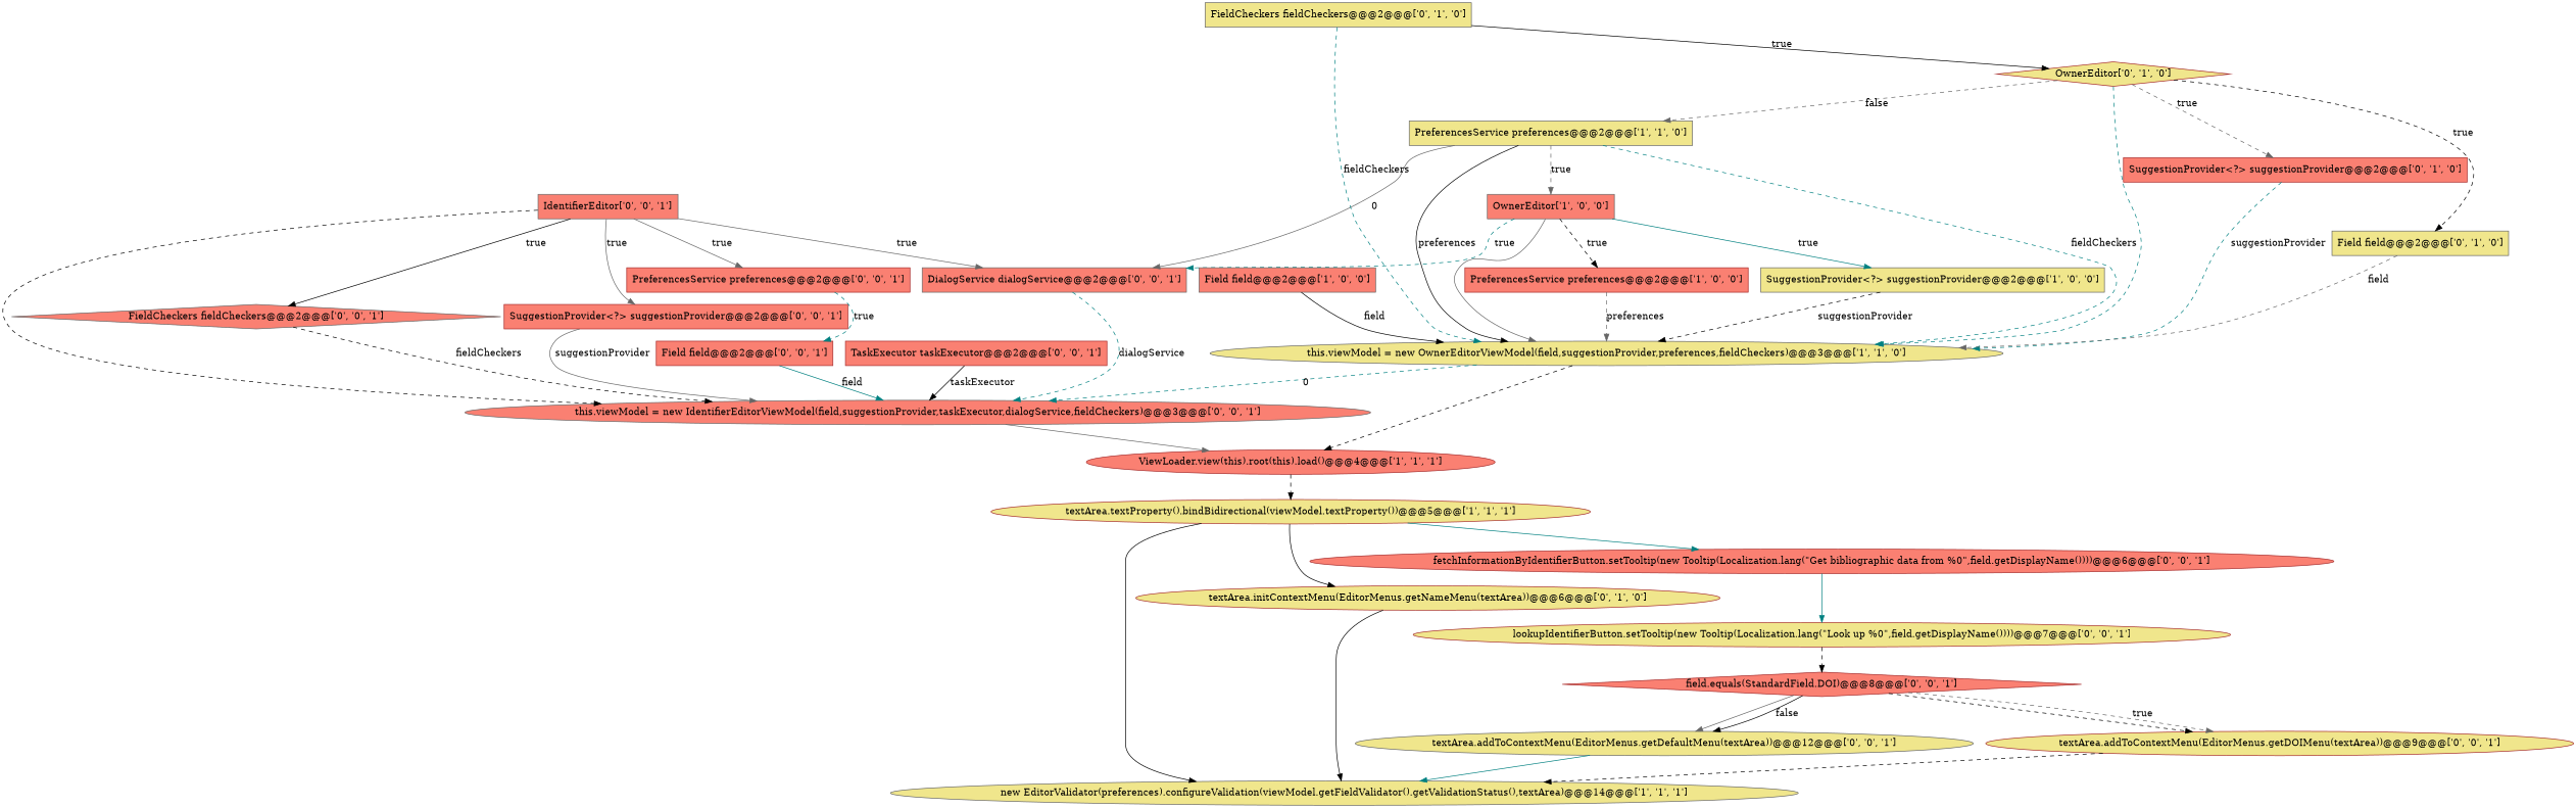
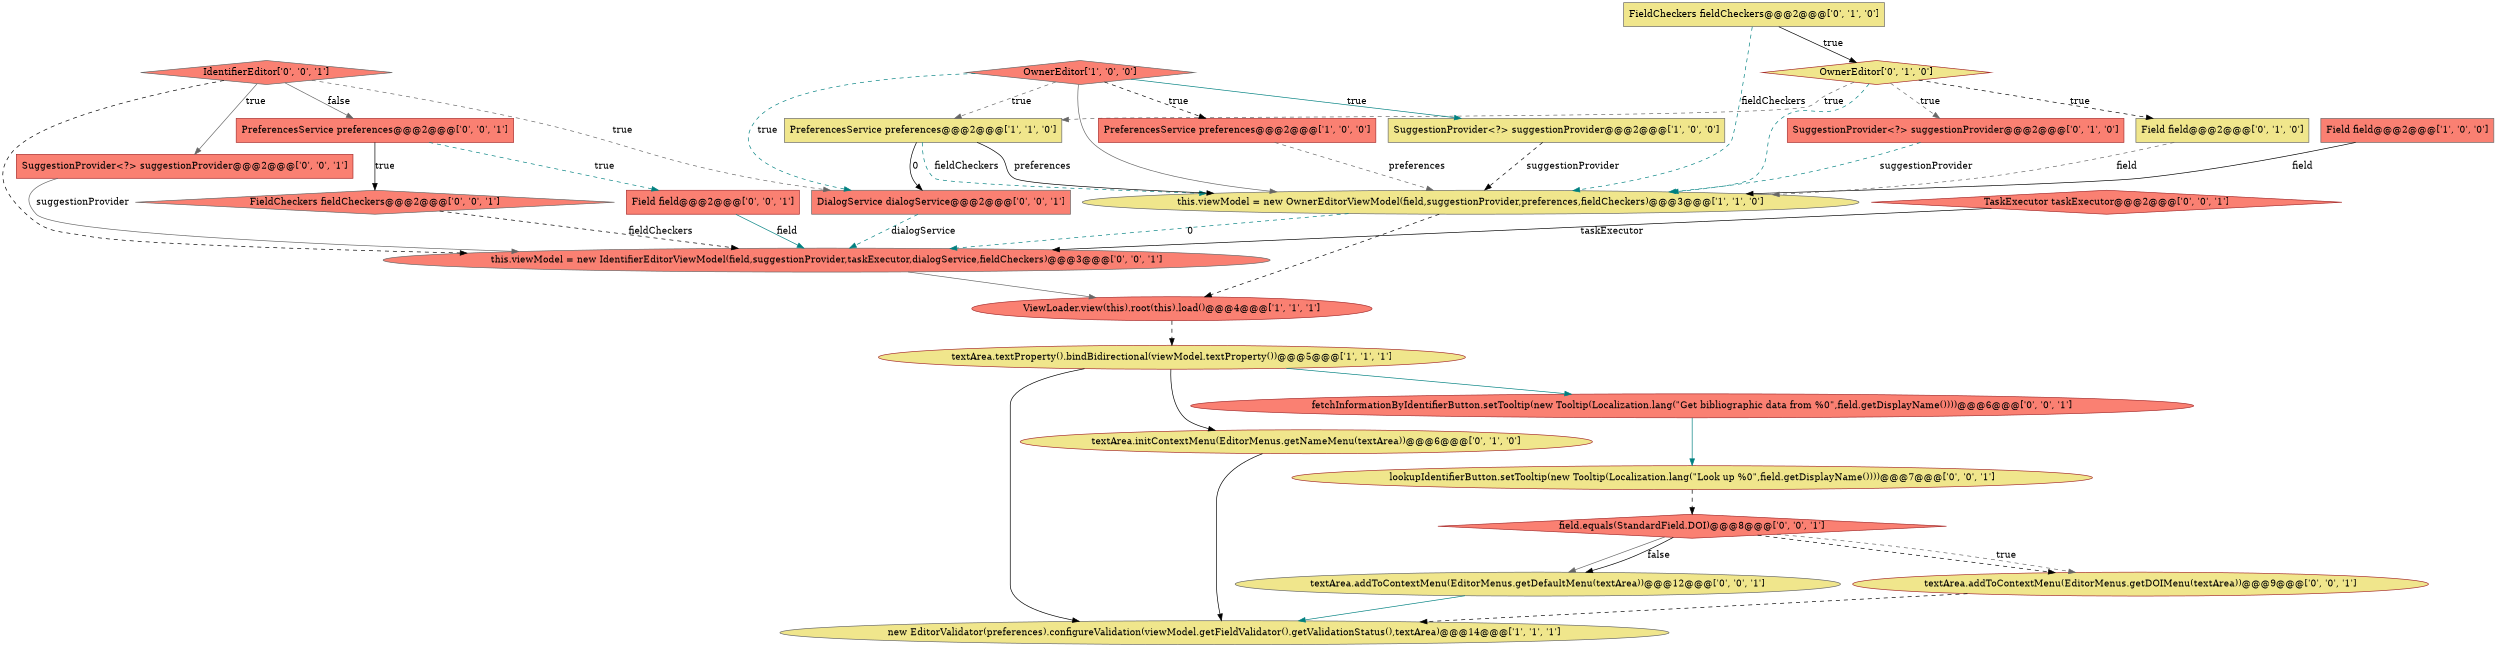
  digraph {
    node [color=brown fillcolor=salmon shape=box style=filled]
    edge [color=black style=dashed]
-   n1 [color=gray40 label="IdentifierEditor['0', '0', '1']"]
+   n1 [color=gray40 label="IdentifierEditor['0', '0', '1']" shape=diamond]
    n2 [color=gray40 label="this.viewModel = new IdentifierEditorViewModel(field,suggestionProvider,taskExecutor,dialogService,fieldCheckers)@@@3@@@['0', '0', '1']" shape=ellipse]
    n3 [color=gray40 label="FieldCheckers fieldCheckers@@@2@@@['0', '0', '1']" shape=diamond]
    n4 [label="SuggestionProvider<?> suggestionProvider@@@2@@@['0', '0', '1']"]
    n5 [label="PreferencesService preferences@@@2@@@['0', '0', '1']"]
    n6 [color=gray40 label="DialogService dialogService@@@2@@@['0', '0', '1']"]
    n7 [label="ViewLoader.view(this).root(this).load()@@@4@@@['1', '1', '1']" shape=ellipse]
    n8 [label="Field field@@@2@@@['0', '0', '1']"]
-   n9 [label="TaskExecutor taskExecutor@@@2@@@['0', '0', '1']"]
+   n9 [label="TaskExecutor taskExecutor@@@2@@@['0', '0', '1']" shape=diamond]
    n10 [color=gray40 fillcolor=khaki label="PreferencesService preferences@@@2@@@['1', '1', '0']"]
    n11 [color=gray40 fillcolor=khaki label="this.viewModel = new OwnerEditorViewModel(field,suggestionProvider,preferences,fieldCheckers)@@@3@@@['1', '1', '0']" shape=ellipse]
    n12 [fillcolor=khaki label="lookupIdentifierButton.setTooltip(new Tooltip(Localization.lang(\"Look up %0\",field.getDisplayName())))@@@7@@@['0', '0', '1']" shape=ellipse]
    n13 [label="field.equals(StandardField.DOI)@@@8@@@['0', '0', '1']" shape=diamond]
    n14 [color=gray40 fillcolor=khaki label="textArea.addToContextMenu(EditorMenus.getDefaultMenu(textArea))@@@12@@@['0', '0', '1']" shape=ellipse]
    n15 [fillcolor=khaki label="textArea.addToContextMenu(EditorMenus.getDOIMenu(textArea))@@@9@@@['0', '0', '1']" shape=ellipse]
    n16 [fillcolor=khaki label="textArea.textProperty().bindBidirectional(viewModel.textProperty())@@@5@@@['1', '1', '1']" shape=ellipse]
    n17 [color=gray40 fillcolor=khaki label="FieldCheckers fieldCheckers@@@2@@@['0', '1', '0']"]
    n18 [fillcolor=khaki label="OwnerEditor['0', '1', '0']" shape=diamond]
    n19 [color=gray40 fillcolor=khaki label="new EditorValidator(preferences).configureValidation(viewModel.getFieldValidator().getValidationStatus(),textArea)@@@14@@@['1', '1', '1']" shape=ellipse]
    n20 [fillcolor=khaki label="textArea.initContextMenu(EditorMenus.getNameMenu(textArea))@@@6@@@['0', '1', '0']" shape=ellipse]
-   n21 [color=gray40 label="OwnerEditor['1', '0', '0']"]
+   n21 [color=gray40 label="OwnerEditor['1', '0', '0']" shape=diamond]
    n22 [label="PreferencesService preferences@@@2@@@['1', '0', '0']"]
    n23 [color=gray40 fillcolor=khaki label="SuggestionProvider<?> suggestionProvider@@@2@@@['1', '0', '0']"]
    n24 [color=gray40 label="Field field@@@2@@@['1', '0', '0']"]
    n25 [label="SuggestionProvider<?> suggestionProvider@@@2@@@['0', '1', '0']"]
    n26 [label="fetchInformationByIdentifierButton.setTooltip(new Tooltip(Localization.lang(\"Get bibliographic data from %0\",field.getDisplayName())))@@@6@@@['0', '0', '1']" shape=ellipse]
    n27 [color=gray40 fillcolor=khaki label="Field field@@@2@@@['0', '1', '0']"]
    n1 -> n2
-   n1 -> n3 [label=true style=solid]
+   n5 -> n3 [label=true style=solid]
    n1 -> n4 [color=gray40 label=true style=solid]
-   n1 -> n5 [color=gray40 label=true style=solid]
-   n1 -> n6 [color=gray40 label=true style=solid]
+   n1 -> n5 [color=gray40 label=false style=solid]
+   n1 -> n6 [color=gray40 label=true]
    n2 -> n7 [color=gray40 style=solid]
    n3 -> n2 [label=fieldCheckers]
    n4 -> n2 [color=gray40 label=suggestionProvider style=solid]
    n5 -> n8 [color=teal label=true]
    n6 -> n2 [color=teal label=dialogService]
    n7 -> n16
    n8 -> n2 [color=teal label=field style=solid]
    n9 -> n2 [label=taskExecutor style=solid]
-   n10 -> n6 [color=gray40 label=0 style=solid]
+   n10 -> n6 [label=0 style=solid]
    n10 -> n11 [color=teal label=fieldCheckers]
    n10 -> n11 [label=preferences style=solid]
    n11 -> n2 [color=teal label=0]
    n11 -> n7
    n12 -> n13
    n13 -> n14 [color=gray40 style=solid]
    n13 -> n14 [label=false style=solid]
    n13 -> n15
    n13 -> n15 [color=gray40 label=true]
    n14 -> n19 [color=teal style=solid]
    n15 -> n19
    n16 -> n19 [style=solid]
    n16 -> n20 [style=solid]
    n16 -> n26 [color=teal style=solid]
    n17 -> n11 [color=teal label=fieldCheckers]
    n17 -> n18 [label=true style=solid]
-   n18 -> n10 [color=gray40 label=false]
+   n18 -> n10 [color=gray40 label=true]
    n18 -> n11 [color=teal]
    n18 -> n25 [color=gray40 label=true]
    n18 -> n27 [label=true]
    n20 -> n19 [style=solid]
    n21 -> n6 [color=teal label=true]
-   n10 -> n21 [color=gray40 label=true]
+   n21 -> n10 [color=gray40 label=true]
    n21 -> n11 [color=gray40 style=solid]
    n21 -> n22 [label=true]
    n21 -> n23 [color=teal label=true style=solid]
    n22 -> n11 [color=gray40 label=preferences]
    n23 -> n11 [label=suggestionProvider]
    n24 -> n11 [label=field style=solid]
    n25 -> n11 [color=teal label=suggestionProvider]
    n26 -> n12 [color=teal style=solid]
    n27 -> n11 [color=gray40 label=field]
  }
